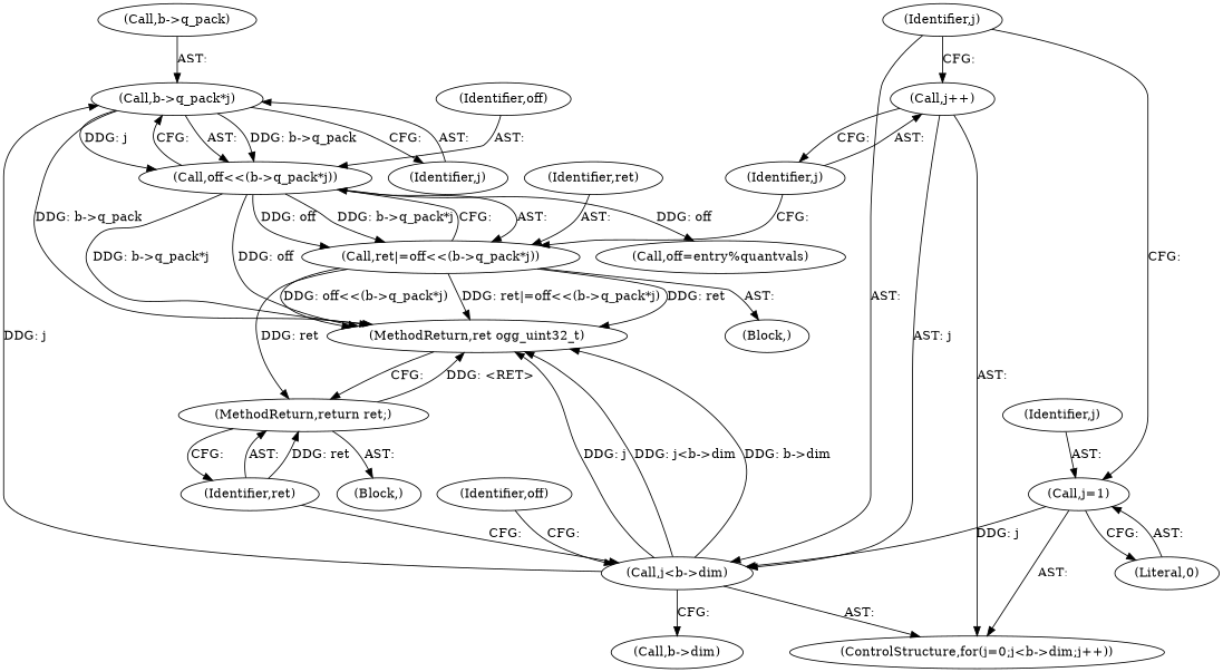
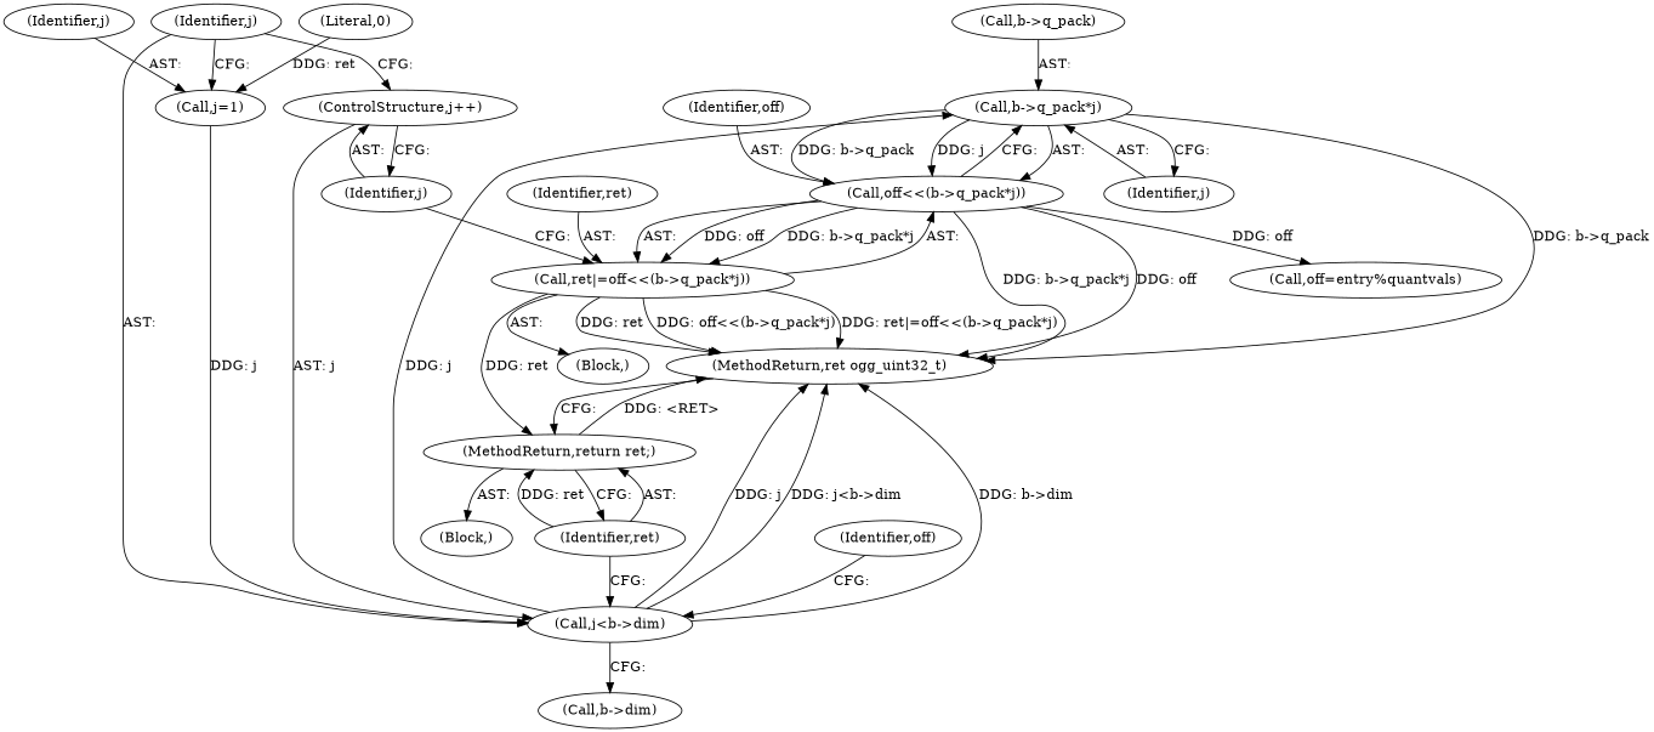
  digraph {
    n1 [label="(Call,b->q_pack*j)"]
    n2 [label="(Call,off<<(b->q_pack*j))"]
    n3 [label="(MethodReturn,ret ogg_uint32_t)"]
    n4 [label="(Identifier,j)"]
-   n5 [label="(Call,j++)"]
+   n5 [label="(ControlStructure,j++)"]
    n6 [label="(Call,j<b->dim)"]
-   n7 [label="(ControlStructure,for(j=0;j<b->dim;j++))"]
    n8 [label="(Identifier,j)"]
    n9 [label="(Call,ret|=off<<(b->q_pack*j))"]
    n10 [label="(Call,off=entry%quantvals)"]
    n11 [label="(MethodReturn,return ret;)"]
    n12 [label="(Call,b->dim)"]
    n13 [label="(Call,j=1)"]
    n14 [label="(Literal,0)"]
    n15 [label="(Block,)"]
    n16 [label="(Identifier,ret)"]
    n17 [label="(Block,)"]
    n18 [label="(Call,b->q_pack)"]
    n19 [label="(Identifier,ret)"]
    n20 [label="(Identifier,j)"]
    n21 [label="(Identifier,off)"]
    n22 [label="(Identifier,off)"]
    n23 [label="(Identifier,j)"]
    n1 -> n2 [label="AST: "]
    n1 -> n2 [label="DDG: b->q_pack"]
    n1 -> n2 [label="DDG: j"]
    n1 -> n3 [label="DDG: b->q_pack"]
    n1 -> n4 [label="CFG: "]
    n2 -> n1 [label="CFG: "]
    n2 -> n3 [label="DDG: b->q_pack*j"]
    n2 -> n3 [label="DDG: off"]
    n2 -> n9 [label="AST: "]
    n2 -> n9 [label="DDG: off"]
    n2 -> n9 [label="DDG: b->q_pack*j"]
    n2 -> n10 [label="DDG: off"]
    n3 -> n11 [label="CFG: "]
    n4 -> n1 [label="AST: "]
    n5 -> n6 [label="AST: j"]
-   n5 -> n7 [label="AST: "]
    n5 -> n8 [label="CFG: "]
    n6 -> n1 [label="DDG: j"]
    n6 -> n3 [label="DDG: j"]
    n6 -> n3 [label="DDG: j<b->dim"]
    n6 -> n3 [label="DDG: b->dim"]
-   n6 -> n7 [label="AST: "]
    n6 -> n12 [label="CFG: "]
    n8 -> n5 [label="AST: "]
    n8 -> n9 [label="CFG: "]
-   n9 -> n2 [label="CFG: "]
+   n9 -> n2 [label="AST: "]
    n9 -> n3 [label="DDG: off<<(b->q_pack*j)"]
    n9 -> n3 [label="DDG: ret|=off<<(b->q_pack*j)"]
    n9 -> n3 [label="DDG: ret"]
    n9 -> n11 [label="DDG: ret"]
    n9 -> n15 [label="AST: "]
    n11 -> n3 [label="DDG: <RET>"]
    n11 -> n16 [label="CFG: "]
    n11 -> n17 [label="AST: "]
    n13 -> n6 [label="DDG: j"]
-   n13 -> n7 [label="AST: "]
-   n13 -> n14 [label="CFG: "]
-   n14 -> n13 [label="AST: "]
+   n14 -> n13 [label="DDG: ret"]
    n16 -> n6 [label="CFG: "]
    n16 -> n11 [label="AST: "]
    n16 -> n11 [label="DDG: ret"]
    n18 -> n1 [label="AST: "]
    n19 -> n9 [label="AST: "]
    n20 -> n13 [label="AST: "]
    n21 -> n6 [label="CFG: "]
    n22 -> n2 [label="AST: "]
    n23 -> n5 [label="CFG: "]
    n23 -> n6 [label="AST: "]
    n23 -> n13 [label="CFG: "]
  }
